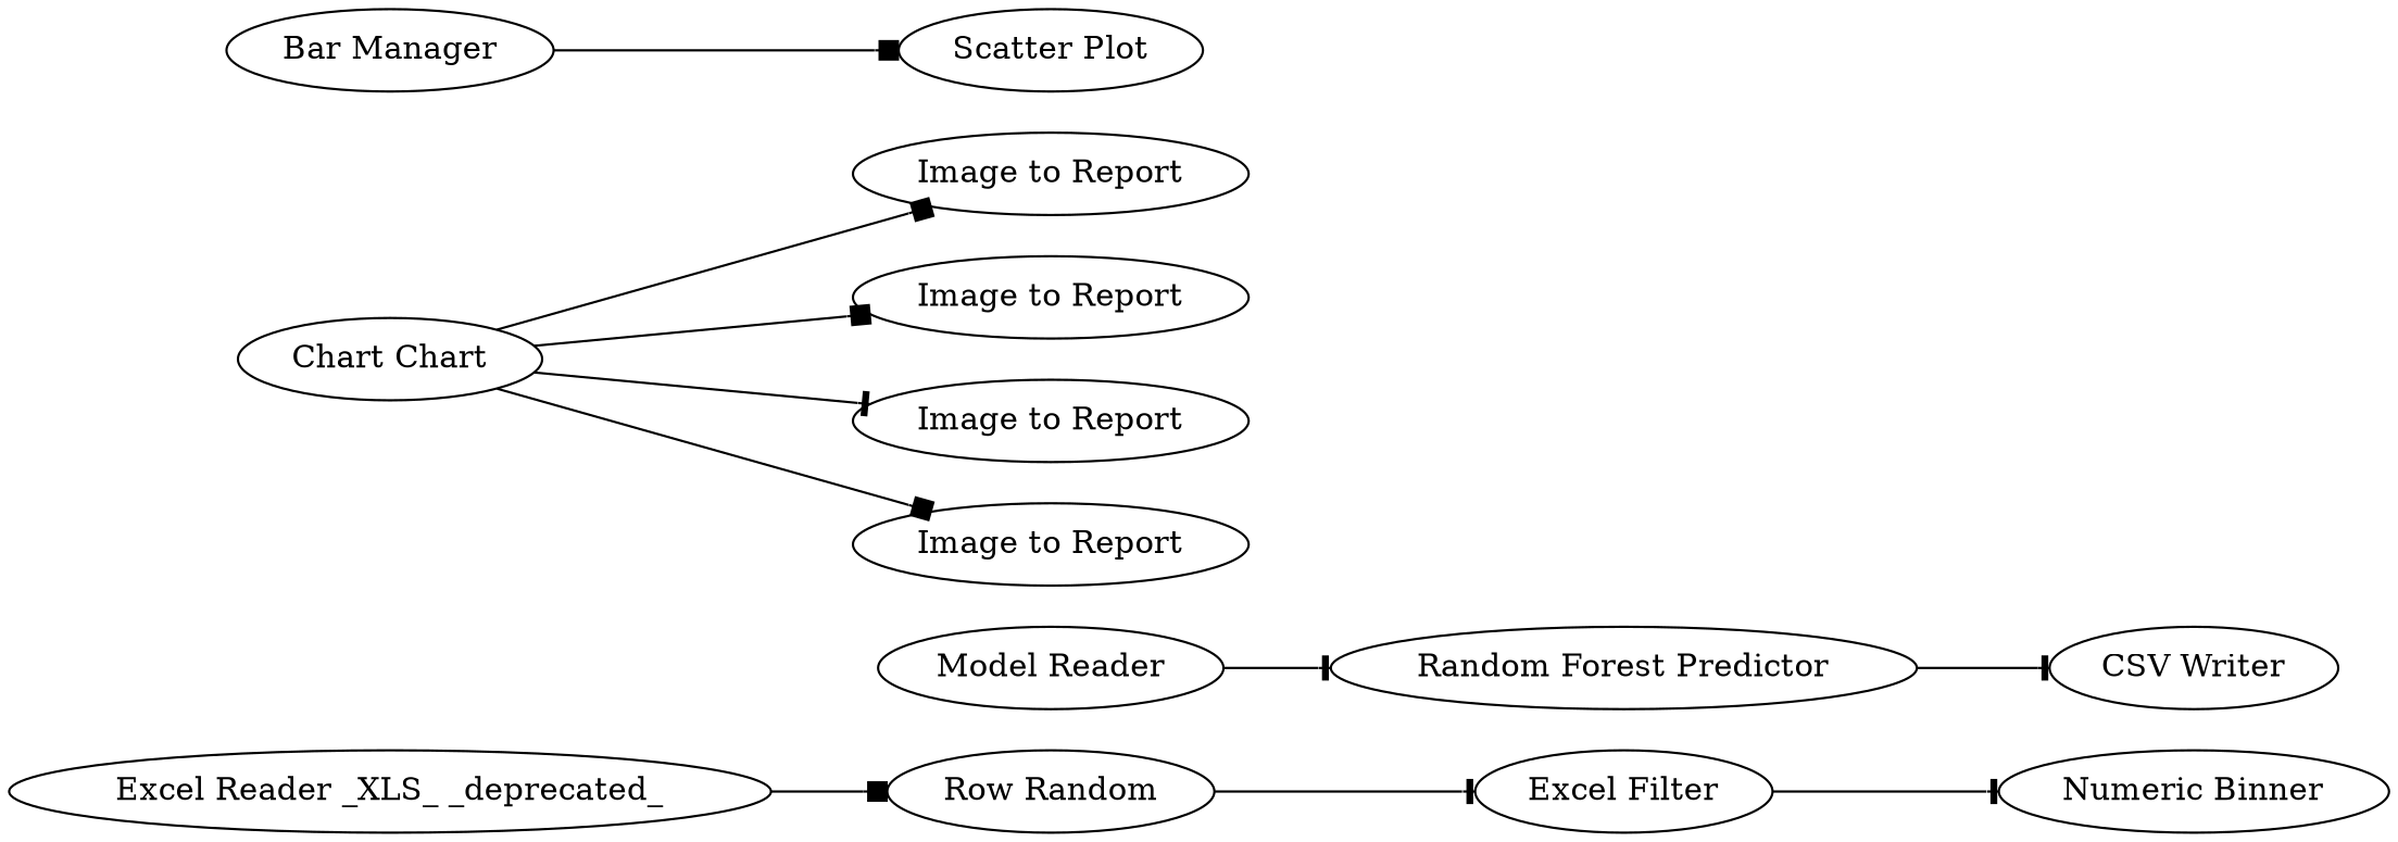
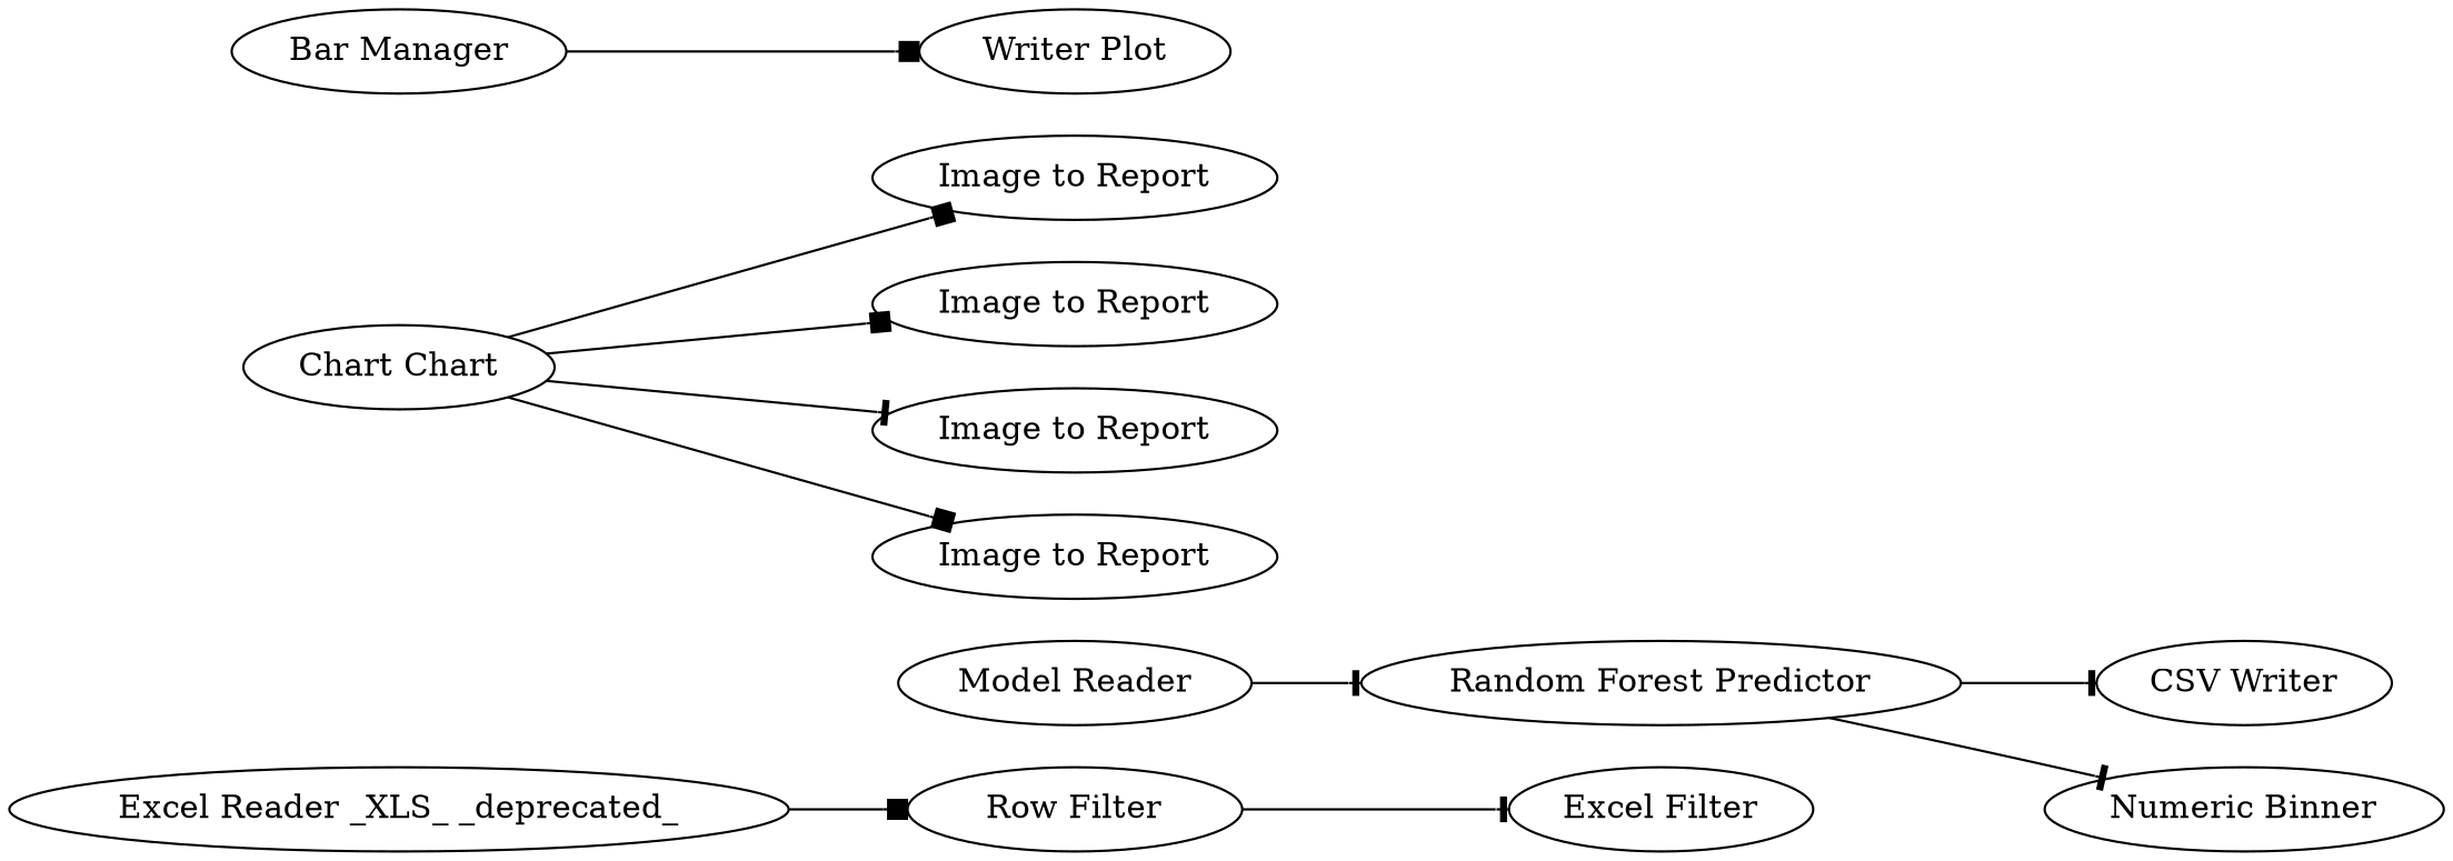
  digraph {
    rankdir=LR
    edge [arrowhead=tee]
-   n1 [label="Row Random"]
+   n1 [label="Row Filter"]
    n2 [label="Excel Filter"]
    n3 [label="Numeric Binner"]
    n4 [label="Chart Chart"]
    n5 [label="Image to Report"]
    n6 [label="Image to Report"]
    n7 [label="Image to Report"]
    n8 [label="Image to Report"]
    n9 [label="Excel Reader _XLS_ _deprecated_"]
    n10 [label="Random Forest Predictor"]
    n11 [label="CSV Writer"]
    n12 [label="Bar Manager"]
-   n13 [label="Scatter Plot"]
+   n13 [label="Writer Plot"]
    n14 [label="Model Reader"]
    n1 -> n2
-   n2 -> n3
+   n10 -> n3
    n4 -> n5 [arrowhead=box]
    n4 -> n6 [arrowhead=box]
    n4 -> n7
    n4 -> n8 [arrowhead=box]
    n9 -> n1 [arrowhead=box]
    n10 -> n11
    n12 -> n13 [arrowhead=box]
    n14 -> n10
  }
